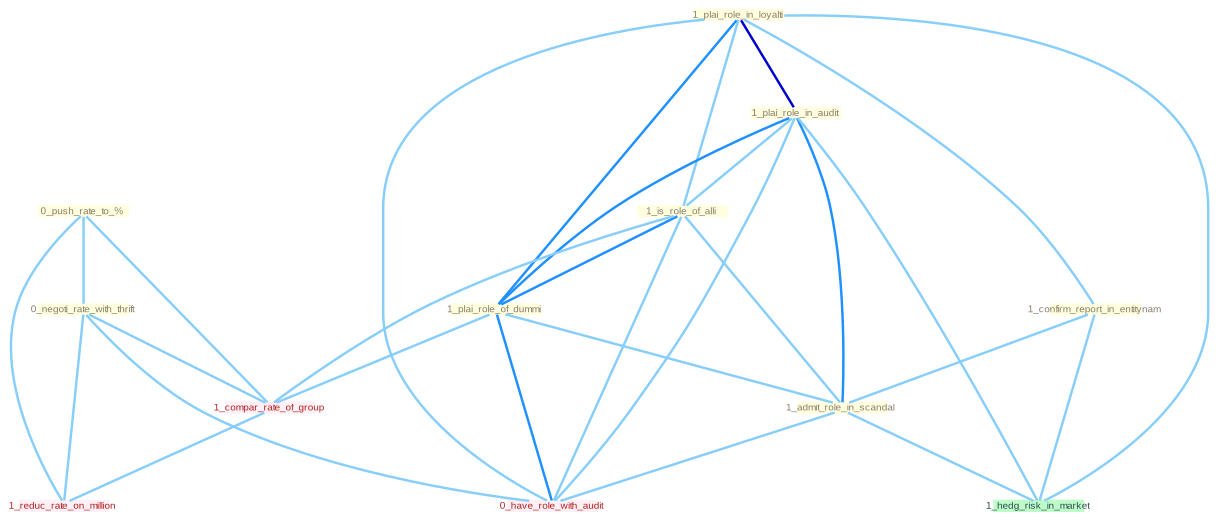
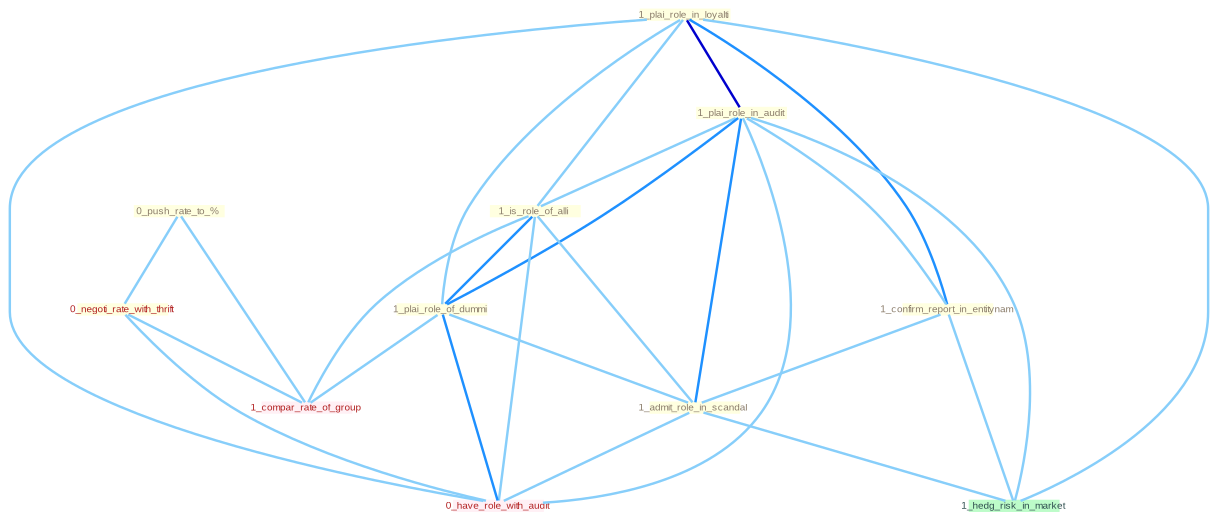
  graph {
    fontname="Liberation Sans"
    node [color="#ffffe0" fixedsize=true fontcolor="#8b7d6b" fontname="Liberation Sans" fontsize=4 shape=polygon style=filled]
    edge [color="#87cefa" fontname="Liberation Sans" w=1]
    "1_plai_role_in_loyalti " [height=.06 width=.5]
    "0_push_rate_to_% " [height=.06 width=.5]
-   "0_negoti_rate_with_thrift " [height=.06 width=.5]
+   "0_negoti_rate_with_thrift " [fontcolor="#b22222" height=.06 width=.5]
    n4 [height=.06 label="1_plai_role_in_audit" width=.5]
    "1_confirm_report_in_entitynam " [height=.06 width=.5]
    "1_is_role_of_alli " [height=.06 width=.5]
    "1_plai_role_of_dummi " [height=.06 width=.5]
    "1_admit_role_in_scandal " [height=.06 width=.5]
    "1_compar_rate_of_group " [color="#fff0f5" fontcolor="#b22222" height=.06 width=.5]
-   "1_reduc_rate_on_million " [color="#fff0f5" fontcolor="#b22222" height=.06 width=.5]
    "0_have_role_with_audit " [color="#fff0f5" fontcolor="#b22222" height=.06 width=.5]
    "1_hedg_risk_in_market " [color="#BDFCC9" fontcolor="#2f4f4f" height=.06 width=.5]
    subgraph sub_1 {
      "1_plai_role_in_loyalti "
      "0_push_rate_to_% "
      "0_negoti_rate_with_thrift "
      n4
      "1_confirm_report_in_entitynam "
      "1_is_role_of_alli "
      "1_plai_role_of_dummi "
      "1_admit_role_in_scandal "
    }
    subgraph sub_2 {
      "1_compar_rate_of_group "
-     "1_reduc_rate_on_million "
      "0_have_role_with_audit "
    }
    "1_plai_role_in_loyalti " -- n4 [color="#0000cd" w=3]
-   "1_plai_role_in_loyalti " -- "1_confirm_report_in_entitynam "
+   "1_plai_role_in_loyalti " -- "1_confirm_report_in_entitynam " [color="#1e90ff"]
    "1_plai_role_in_loyalti " -- "1_is_role_of_alli "
-   "1_plai_role_in_loyalti " -- "1_plai_role_of_dummi " [color="#1e90ff" w=2]
+   "1_plai_role_in_loyalti " -- "1_plai_role_of_dummi " [w=2]
    "1_plai_role_in_loyalti " -- "0_have_role_with_audit "
    "1_plai_role_in_loyalti " -- "1_hedg_risk_in_market "
    "0_push_rate_to_% " -- "0_negoti_rate_with_thrift "
    "0_push_rate_to_% " -- "1_compar_rate_of_group "
-   "0_push_rate_to_% " -- "1_reduc_rate_on_million "
    "0_negoti_rate_with_thrift " -- "1_compar_rate_of_group "
-   "0_negoti_rate_with_thrift " -- "1_reduc_rate_on_million "
    "0_negoti_rate_with_thrift " -- "0_have_role_with_audit "
+   n4 -- "1_confirm_report_in_entitynam "
    n4 -- "1_is_role_of_alli "
    n4 -- "1_plai_role_of_dummi " [color="#1e90ff" w=2]
    n4 -- "1_admit_role_in_scandal " [color="#1e90ff" w=2]
    n4 -- "0_have_role_with_audit "
    n4 -- "1_hedg_risk_in_market "
    "1_confirm_report_in_entitynam " -- "1_admit_role_in_scandal "
    "1_confirm_report_in_entitynam " -- "1_hedg_risk_in_market "
    "1_is_role_of_alli " -- "1_plai_role_of_dummi " [color="#1e90ff" w=2]
    "1_is_role_of_alli " -- "1_admit_role_in_scandal "
    "1_is_role_of_alli " -- "1_compar_rate_of_group "
    "1_is_role_of_alli " -- "0_have_role_with_audit "
    "1_plai_role_of_dummi " -- "1_admit_role_in_scandal "
    "1_plai_role_of_dummi " -- "1_compar_rate_of_group "
    "1_plai_role_of_dummi " -- "0_have_role_with_audit " [color="#1e90ff"]
    "1_admit_role_in_scandal " -- "0_have_role_with_audit "
    "1_admit_role_in_scandal " -- "1_hedg_risk_in_market "
-   "1_compar_rate_of_group " -- "1_reduc_rate_on_million "
  }
